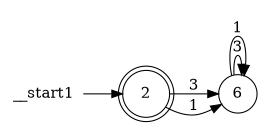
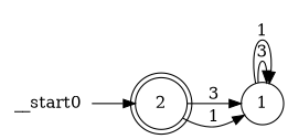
  digraph {
    rankdir=LR
    n1 [label=2 shape=doublecircle]
-   n2 [label=6 shape=circle]
-   __start0 [height=0 shape=none width=0 label=__start1]
+   n2 [label=1 shape=circle]
+   __start0 [height=0 shape=none width=0]
    n1 -> n2 [label=3]
    n1 -> n2 [label=1]
    n2 -> n2 [label=3]
    n2 -> n2 [label=1]
    __start0 -> n1
  }
